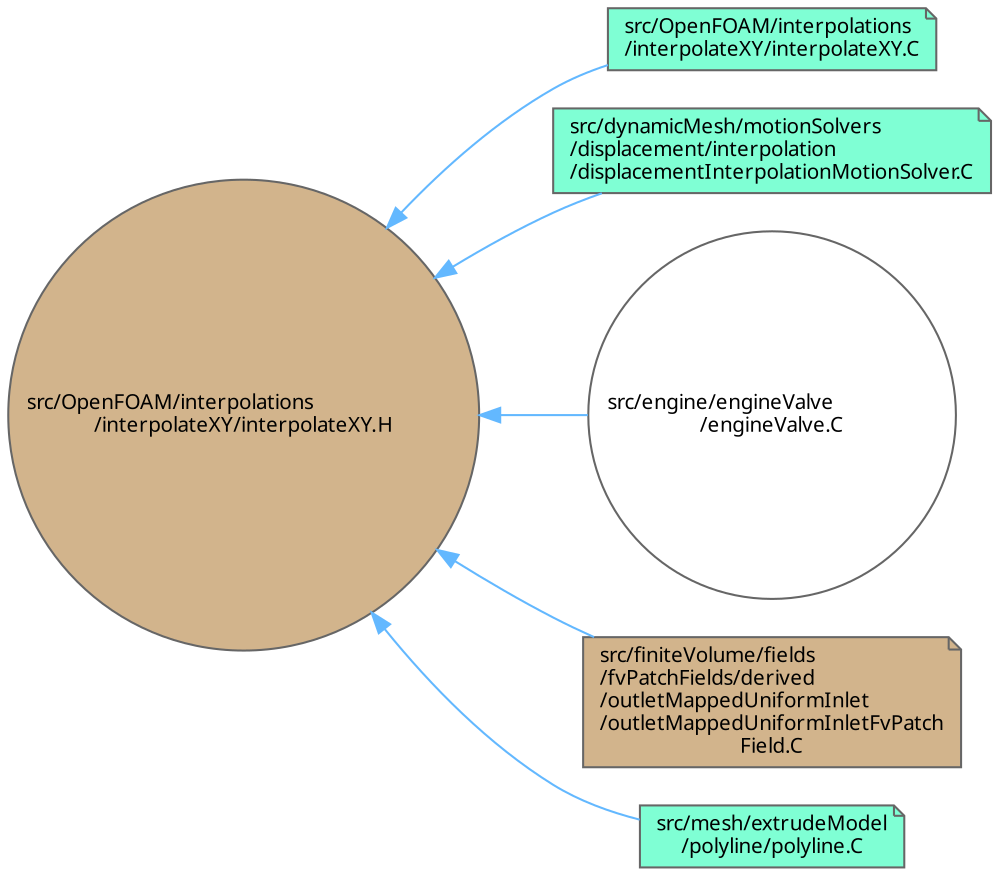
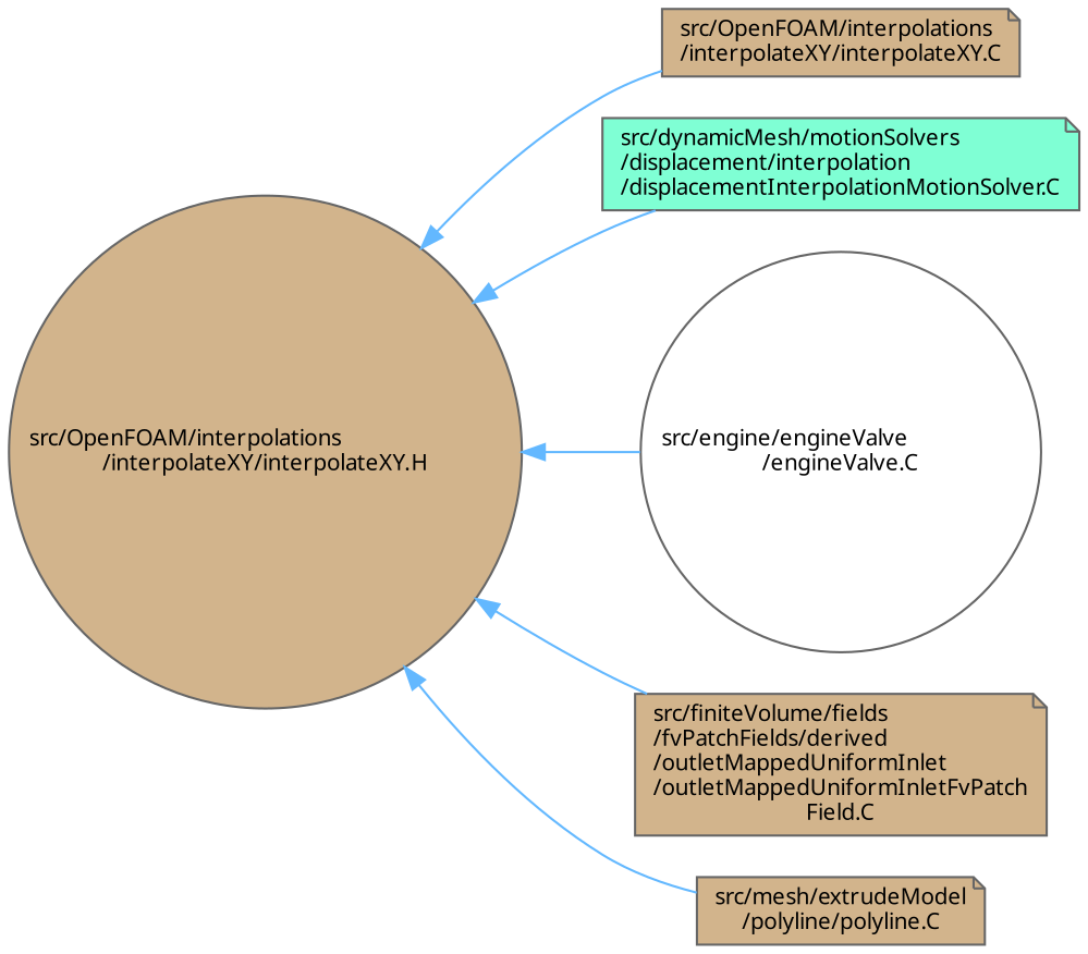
  digraph {
    fontname="Noto Sans"
    rankdir=LR
    node [color=grey40 fillcolor=tan fontname="Noto Sans" fontsize=10 shape=note style=filled]
    edge [color=steelblue1 dir=back fontname="Noto Sans" fontsize=10 labelfontname=Helvetica labelfontsize=10 style=solid]
    n1 [color=gray40 fontcolor=black height=0.2 label="src/OpenFOAM/interpolations\l/interpolateXY/interpolateXY.H" shape=circle width=0.4]
-   n2 [fillcolor=aquamarine height=0.2 label="src/OpenFOAM/interpolations\l/interpolateXY/interpolateXY.C" width=0.4]
+   n2 [height=0.2 label="src/OpenFOAM/interpolations\l/interpolateXY/interpolateXY.C" width=0.4]
    n3 [fillcolor=aquamarine height=0.2 label="src/dynamicMesh/motionSolvers\l/displacement/interpolation\l/displacementInterpolationMotionSolver.C" width=0.4]
    n4 [fillcolor=white height=0.2 label="src/engine/engineValve\l/engineValve.C" shape=circle width=0.4]
    n5 [height=0.2 label="src/finiteVolume/fields\l/fvPatchFields/derived\l/outletMappedUniformInlet\l/outletMappedUniformInletFvPatch\lField.C" width=0.4]
-   n6 [fillcolor=aquamarine height=0.2 label="src/mesh/extrudeModel\l/polyline/polyline.C" width=0.4]
+   n6 [height=0.2 label="src/mesh/extrudeModel\l/polyline/polyline.C" width=0.4]
    n1 -> n2
    n1 -> n3
    n1 -> n4
    n1 -> n5
    n1 -> n6
  }
